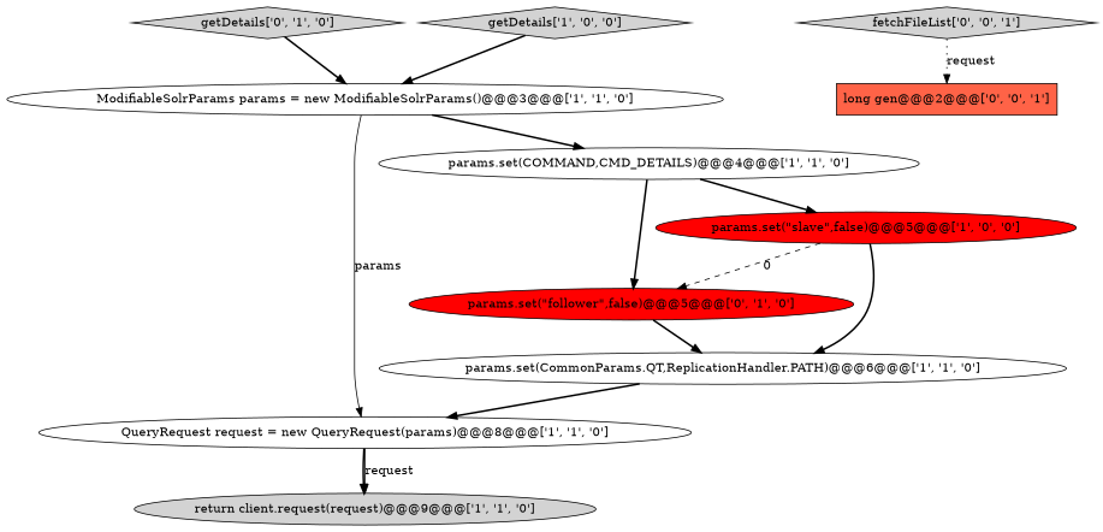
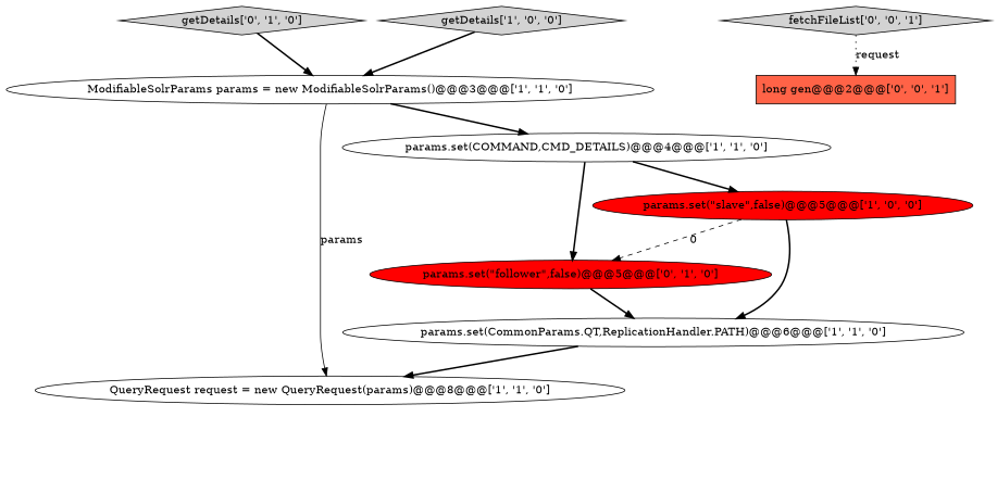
  digraph {
    node [fillcolor=white shape=ellipse style=filled]
    edge [style=bold]
    n1 [fillcolor=red label="params.set(\"follower\",false)@@@5@@@['0', '1', '0']"]
    n2 [label="params.set(CommonParams.QT,ReplicationHandler.PATH)@@@6@@@['1', '1', '0']"]
    n3 [label="QueryRequest request = new QueryRequest(params)@@@8@@@['1', '1', '0']"]
    n4 [fillcolor=red label="params.set(\"slave\",false)@@@5@@@['1', '0', '0']"]
    n5 [label="ModifiableSolrParams params = new ModifiableSolrParams()@@@3@@@['1', '1', '0']"]
    n6 [label="params.set(COMMAND,CMD_DETAILS)@@@4@@@['1', '1', '0']"]
-   n7 [fillcolor=lightgray label="return client.request(request)@@@9@@@['1', '1', '0']"]
    n8 [fillcolor=lightgray label="getDetails['0', '1', '0']" shape=diamond]
    n9 [fillcolor=tomato label="long gen@@@2@@@['0', '0', '1']" shape=box]
    n10 [fillcolor=lightgray label="getDetails['1', '0', '0']" shape=diamond]
    n11 [fillcolor=lightgray label="fetchFileList['0', '0', '1']" shape=diamond]
    n1 -> n2
    n2 -> n3
-   n3 -> n7
-   n3 -> n7 [label=request style=solid]
    n4 -> n1 [label=0 style=dashed]
    n4 -> n2
    n5 -> n3 [label=params style=solid]
    n5 -> n6
    n6 -> n1
    n6 -> n4
    n8 -> n5
    n10 -> n5
    n11 -> n9 [label=request style=dotted]
  }
